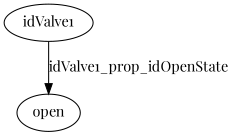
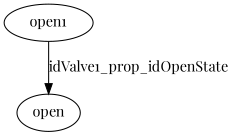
  strict digraph {
    fontname="Playfair Display"
    node [fontname="Playfair Display"]
-   idValve1 [node_type=entity_node root=root]
+   idValve1 [node_type=entity_node root=root label=open1]
    open
    idValve1 -> open [edge_type=property label=idValve1_prop_idOpenState style=solid arrowhead=normal fontname="Playfair Display"]
  }
